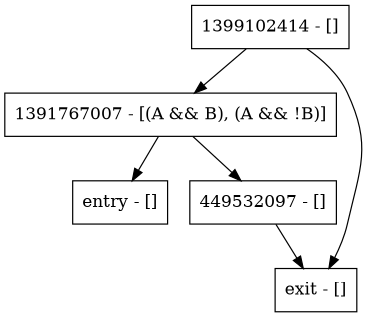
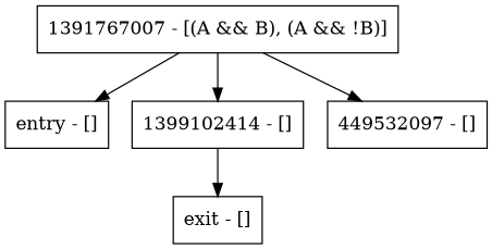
  digraph {
    node [shape=record]
    n1 [label="entry - []"]
    n2 [label="1391767007 - [(A && B), (A && !B)]"]
    n3 [label="1399102414 - []"]
    n4 [label="449532097 - []"]
    n5 [label="exit - []"]
    n2 -> n1
-   n3 -> n2
+   n2 -> n3
    n2 -> n4
    n3 -> n5
-   n4 -> n5
  }
